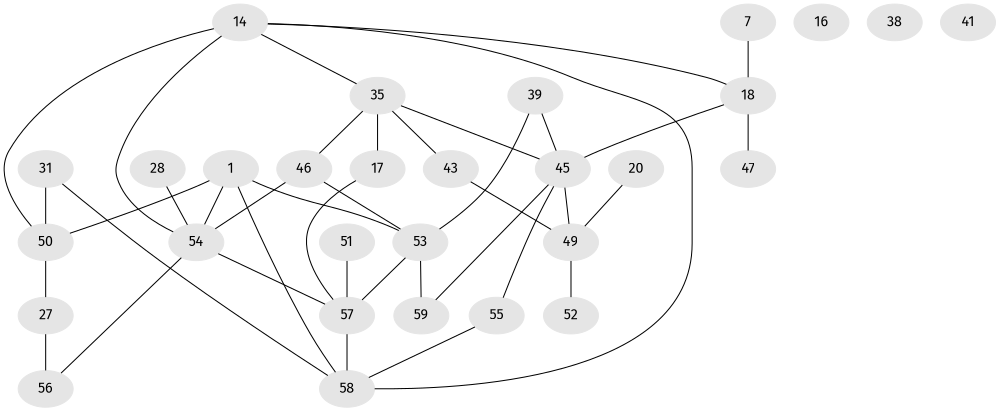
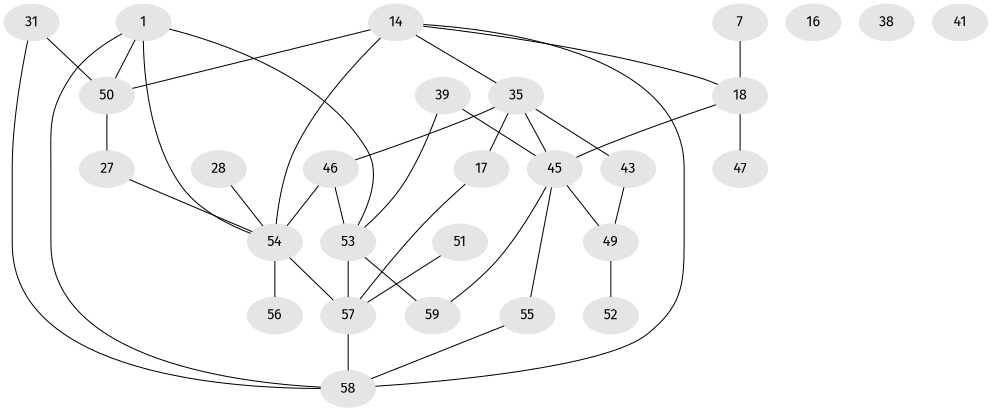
  graph {
    fontname="Fira Sans"
    node [color=gray90 fontname="Fira Sans" style=filled]
    edge [fontname="Fira Sans"]
    1
    50
    53 [super="+40+48"]
    54 [super="+10+32"]
    58 [super="+11+44+25"]
    27
    57 [super="+3"]
    59
    56 [super="+30+37"]
    7
    18
    45 [super="+36+8+34"]
    47
    14 [super="+9"]
    35 [super="+24+5+21+23"]
    17
    43 [super="+26"]
    46
    16
    49 [super="+22+15"]
    55
    52
-   20
    28
    31 [super="+19"]
    38
    39
    41
    51 [super="+2+42"]
    1 -- 50
    1 -- 53
    1 -- 54
    1 -- 58
    50 -- 27 [weight=2]
    53 -- 57 [weight=2]
    53 -- 59
    54 -- 57
    54 -- 56
-   27 -- 56 [weight=2]
+   27 -- 54 [weight=2]
    57 -- 58 [weight=3]
    7 -- 18
    18 -- 45 [weight=2]
    18 -- 47
    45 -- 59
    45 -- 49 [weight=2]
    45 -- 55
    14 -- 50
    14 -- 54 [weight=2]
    14 -- 58
    14 -- 18
    14 -- 35
    35 -- 45
    35 -- 17 [weight=2]
    35 -- 43
    35 -- 46
    17 -- 57
    43 -- 49
    46 -- 53
    46 -- 54 [weight=3]
    49 -- 52
    55 -- 58
-   20 -- 49
    28 -- 54
    31 -- 50
    31 -- 58
    39 -- 53
    39 -- 45
    51 -- 57
  }
